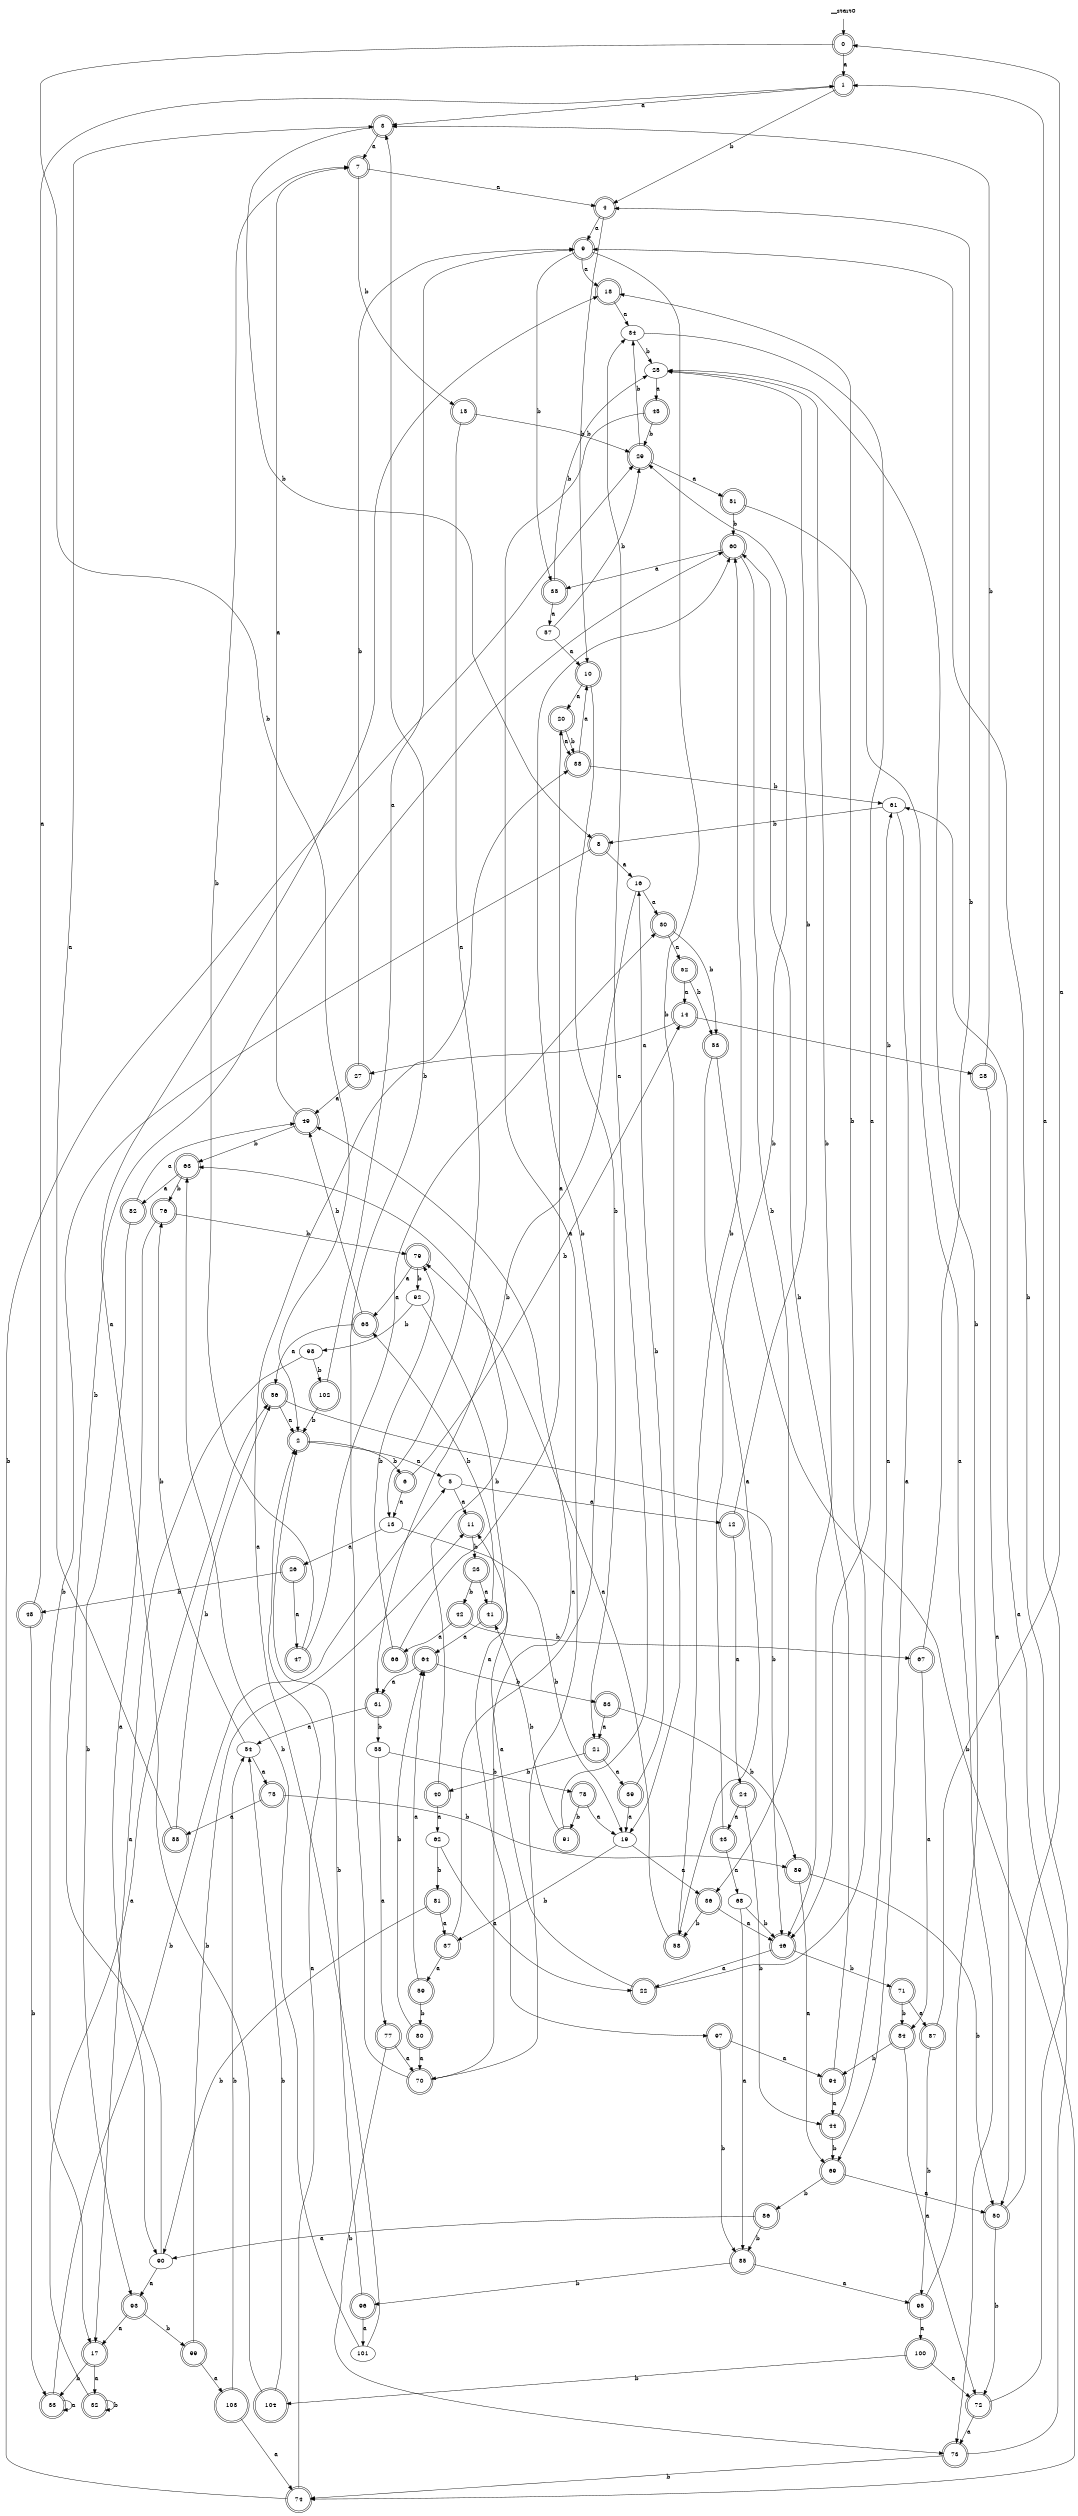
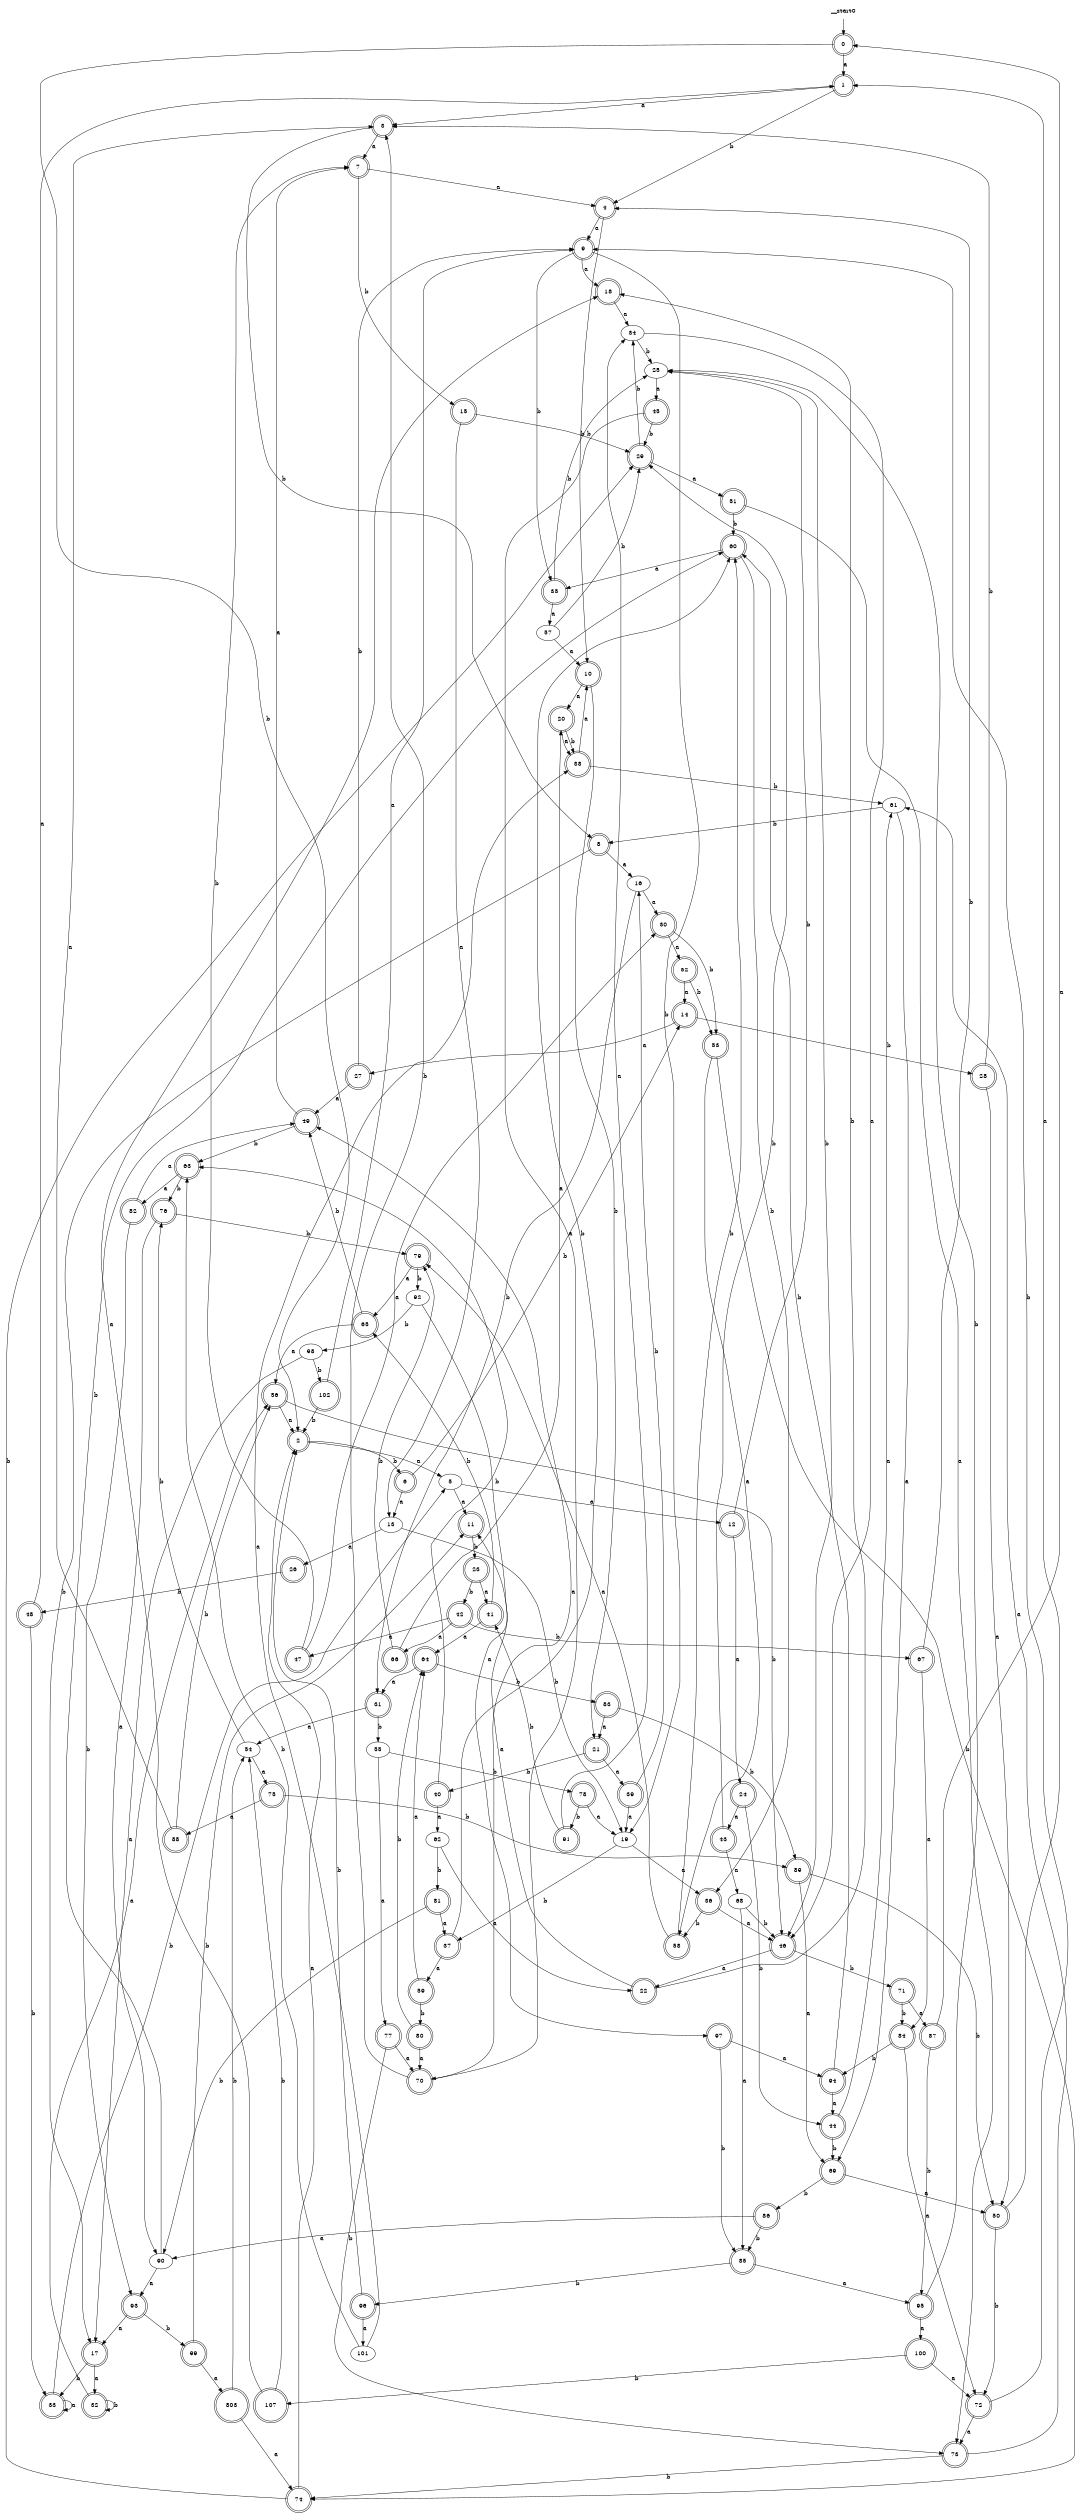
  digraph {
    node [shape=doublecircle]
    __start0 [shape=none]
    0
    1
    2
    3
    4
    5 [shape=""]
    6
    7
    8
    9
    10
    11
    12
    13 [shape=""]
    14
    15
    16 [shape=""]
    17
    18
    19 [shape=""]
    35
    20
    21
    23
    24
    25 [shape=""]
    26
    27
    28
    29
    30
    31
    32
    33
    34 [shape=""]
    36
    37
    38
    39
    40
    22
    41
    42
    43
    44
    45
    46
    47
    48
    49
    50
    51
    52
    53
    54 [shape=""]
    55 [shape=""]
    56
    57 [shape=""]
    58
    59
    60
    61 [shape=""]
    62 [shape=""]
    63
    64
    65
    66
    67
    68 [shape=""]
    69
    70
    71
    72
    73
    74
    75
    76
    77
    78
    79
    80
    81
    82
    83
    84
    85
    86
    87
    88
    89
    90 [shape=""]
    91
    92 [shape=""]
    93
    94
    95
    96
    97
    98 [shape=""]
    99
    100
    101 [shape=""]
    102
-   103
-   104
+   103 [label=803]
+   104 [label=107]
    __start0 -> 0
    0 -> 1 [label=a]
    0 -> 2 [label=b]
    1 -> 3 [label=a]
    1 -> 4 [label=b]
    2 -> 5 [label=a]
    2 -> 6 [label=b]
    3 -> 7 [label=a]
    3 -> 8 [label=b]
    4 -> 9 [label=a]
    4 -> 10 [label=b]
    5 -> 11 [label=a]
    5 -> 12 [label=a]
    6 -> 13 [label=a]
    6 -> 14 [label=b]
    7 -> 4 [label=a]
    7 -> 15 [label=b]
    8 -> 16 [label=a]
    8 -> 17 [label=b]
    9 -> 18 [label=a]
    9 -> 19 [label=b]
    9 -> 35 [label=b]
    10 -> 20 [label=a]
    10 -> 21 [label=b]
    11 -> 23 [label=b]
    12 -> 24 [label=a]
    12 -> 25 [label=b]
    13 -> 19 [label=b]
    13 -> 26 [label=a]
    14 -> 27 [label=a]
    14 -> 28 [label=b]
    15 -> 13 [label=a]
    15 -> 29 [label=b]
    16 -> 30 [label=a]
    16 -> 31 [label=b]
    17 -> 32 [label=a]
    17 -> 33 [label=b]
    18 -> 34 [label=a]
    19 -> 36 [label=a]
    19 -> 37 [label=b]
    35 -> 25 [label=b]
    35 -> 57 [label=a]
    20 -> 38 [label=a]
    20 -> 38 [label=b]
    21 -> 39 [label=a]
    21 -> 40 [label=b]
    23 -> 41 [label=a]
    23 -> 42 [label=b]
    24 -> 43 [label=a]
    24 -> 44 [label=b]
    25 -> 45 [label=a]
    25 -> 46 [label=b]
-   26 -> 47 [label=a]
+   42 -> 47 [label=a]
    26 -> 48 [label=b]
    27 -> 9 [label=b]
    27 -> 49 [label=a]
    28 -> 3 [label=b]
    28 -> 50 [label=a]
    29 -> 34 [label=b]
    29 -> 51 [label=a]
    30 -> 52 [label=a]
    30 -> 53 [label=b]
    31 -> 54 [label=a]
    31 -> 55 [label=b]
    32 -> 32 [label=b]
    32 -> 56 [label=a]
    33 -> 5 [label=b]
    33 -> 33 [label=a]
    34 -> 25 [label=b]
    34 -> 46 [label=a]
    36 -> 46 [label=a]
    36 -> 58 [label=b]
    37 -> 59 [label=a]
    37 -> 60 [label=b]
    38 -> 10 [label=a]
    38 -> 61 [label=b]
    39 -> 16 [label=b]
    39 -> 19 [label=a]
    40 -> 62 [label=a]
    40 -> 63 [label=b]
    22 -> 11 [label=a]
    22 -> 18 [label=b]
    41 -> 64 [label=a]
    41 -> 65 [label=b]
    42 -> 66 [label=a]
    42 -> 67 [label=b]
    43 -> 29 [label=b]
    43 -> 68 [label=a]
    44 -> 61 [label=a]
    44 -> 69 [label=b]
    45 -> 29 [label=b]
    45 -> 70 [label=a]
    46 -> 22 [label=a]
    46 -> 71 [label=b]
    47 -> 7 [label=b]
    47 -> 30 [label=a]
    48 -> 1 [label=a]
    48 -> 33 [label=b]
    49 -> 7 [label=a]
    49 -> 63 [label=b]
    50 -> 1 [label=a]
    50 -> 72 [label=b]
    51 -> 60 [label=b]
    51 -> 73 [label=a]
    52 -> 14 [label=a]
    52 -> 53 [label=b]
    53 -> 58 [label=a]
    53 -> 74 [label=b]
    54 -> 75 [label=a]
    54 -> 76 [label=b]
    55 -> 77 [label=a]
    55 -> 78 [label=b]
    56 -> 2 [label=a]
    56 -> 46 [label=b]
    57 -> 10 [label=a]
    57 -> 29 [label=b]
    58 -> 60 [label=b]
    58 -> 79 [label=a]
    59 -> 64 [label=a]
    59 -> 80 [label=b]
    60 -> 35 [label=a]
    60 -> 36 [label=b]
    61 -> 8 [label=b]
    61 -> 69 [label=a]
    62 -> 22 [label=a]
    62 -> 81 [label=b]
    63 -> 76 [label=b]
    63 -> 82 [label=a]
    64 -> 31 [label=a]
    64 -> 83 [label=b]
    65 -> 49 [label=b]
    65 -> 56 [label=a]
    66 -> 20 [label=a]
    66 -> 79 [label=b]
    67 -> 4 [label=b]
    67 -> 84 [label=a]
    68 -> 46 [label=b]
    68 -> 85 [label=a]
    69 -> 50 [label=a]
    69 -> 86 [label=b]
    70 -> 3 [label=b]
    70 -> 49 [label=a]
    71 -> 84 [label=b]
    71 -> 87 [label=a]
    72 -> 9 [label=b]
    72 -> 73 [label=a]
    73 -> 61 [label=a]
    73 -> 74 [label=b]
    74 -> 2 [label=a]
    74 -> 29 [label=b]
    75 -> 88 [label=a]
    75 -> 89 [label=b]
    76 -> 79 [label=b]
    76 -> 90 [label=a]
    77 -> 70 [label=a]
    77 -> 73 [label=b]
    78 -> 19 [label=a]
    78 -> 91 [label=b]
    79 -> 65 [label=a]
    79 -> 92 [label=b]
    80 -> 64 [label=b]
    80 -> 70 [label=a]
    81 -> 37 [label=a]
    81 -> 90 [label=b]
    82 -> 49 [label=a]
    82 -> 93 [label=b]
    83 -> 21 [label=a]
    83 -> 89 [label=b]
    84 -> 72 [label=a]
    84 -> 94 [label=b]
    85 -> 95 [label=a]
    85 -> 96 [label=b]
    86 -> 85 [label=b]
    86 -> 90 [label=a]
    87 -> 0 [label=a]
    87 -> 95 [label=b]
    88 -> 3 [label=a]
    88 -> 56 [label=b]
    89 -> 50 [label=b]
    89 -> 69 [label=a]
    90 -> 60 [label=b]
    90 -> 93 [label=a]
    91 -> 34 [label=a]
    91 -> 41 [label=b]
    92 -> 97 [label=a]
    92 -> 98 [label=b]
    93 -> 17 [label=a]
    93 -> 99 [label=b]
    94 -> 44 [label=a]
    94 -> 60 [label=b]
    95 -> 25 [label=b]
    95 -> 100 [label=a]
    96 -> 2 [label=b]
    96 -> 101 [label=a]
    97 -> 85 [label=b]
    97 -> 94 [label=a]
    98 -> 17 [label=a]
    98 -> 102 [label=b]
    99 -> 11 [label=b]
    99 -> 103 [label=a]
    100 -> 72 [label=a]
    100 -> 104 [label=b]
    101 -> 38 [label=a]
    101 -> 63 [label=b]
    102 -> 2 [label=b]
    102 -> 9 [label=a]
    103 -> 54 [label=b]
    103 -> 74 [label=a]
    104 -> 18 [label=a]
    104 -> 54 [label=b]
  }
